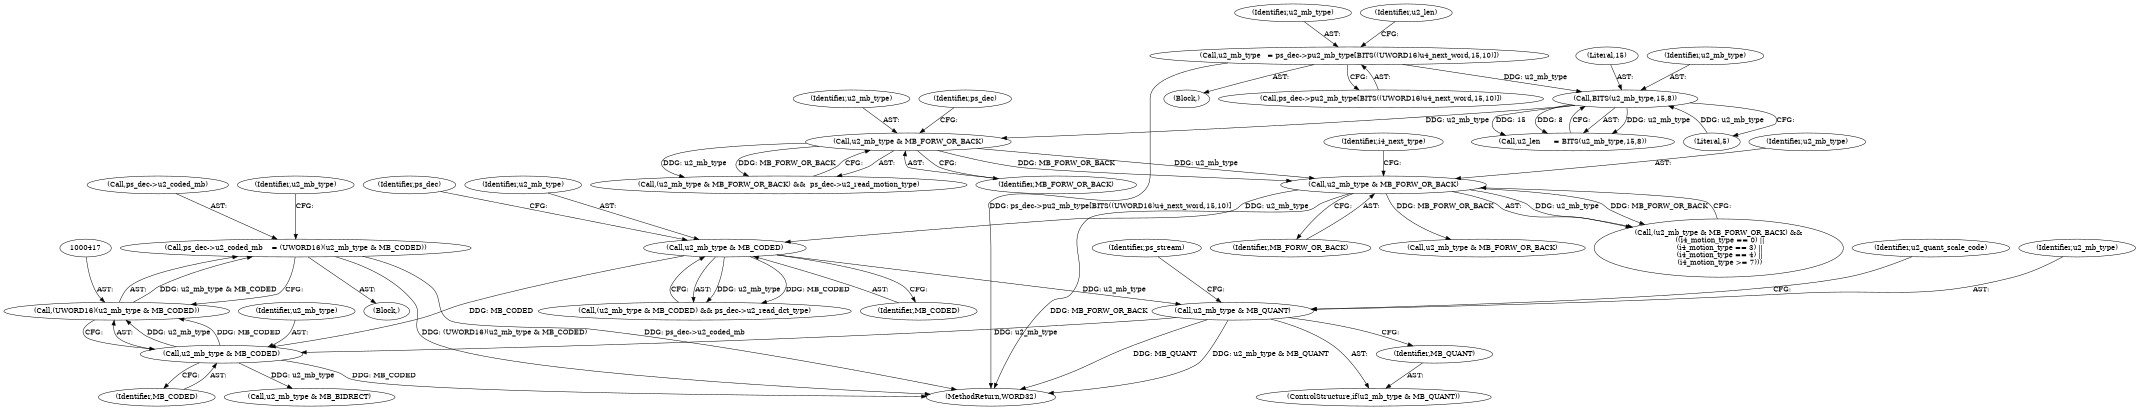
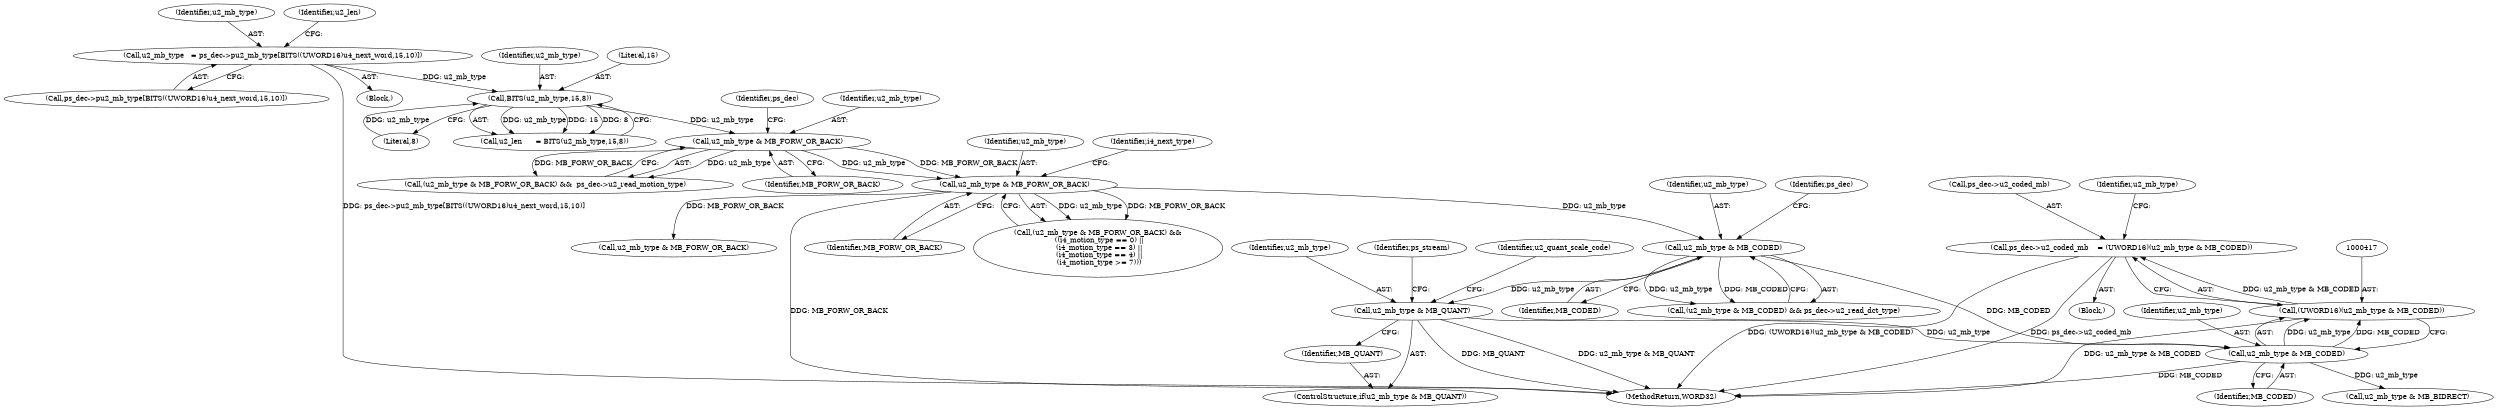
  digraph {
    n1 [label="(Call,ps_dec->u2_coded_mb    = (UWORD16)(u2_mb_type & MB_CODED))"]
    n2 [label="(Call,(UWORD16)(u2_mb_type & MB_CODED))"]
    n3 [label="(Block,)"]
    n4 [label="(MethodReturn,WORD32)"]
    n5 [label="(Call,u2_mb_type & MB_CODED)"]
    n6 [label="(Call,u2_mb_type & MB_BIDRECT)"]
    n7 [label="(Identifier,MB_CODED)"]
    n8 [label="(Call,u2_mb_type & MB_QUANT)"]
    n9 [label="(ControlStructure,if(u2_mb_type & MB_QUANT))"]
    n10 [label="(Identifier,MB_QUANT)"]
    n11 [label="(Call,u2_mb_type & MB_CODED)"]
    n12 [label="(Call,(u2_mb_type & MB_CODED) && ps_dec->u2_read_dct_type)"]
    n13 [label="(Identifier,MB_CODED)"]
    n14 [label="(Call,u2_mb_type & MB_FORW_OR_BACK)"]
    n15 [label="(Call,(u2_mb_type & MB_FORW_OR_BACK) &&\n ((i4_motion_type == 0) ||\n (i4_motion_type == 3) ||\n (i4_motion_type == 4) ||\n (i4_motion_type >= 7)))"]
    n16 [label="(Identifier,MB_FORW_OR_BACK)"]
    n17 [label="(Call,u2_mb_type & MB_FORW_OR_BACK)"]
    n18 [label="(Call,u2_mb_type & MB_FORW_OR_BACK)"]
    n19 [label="(Call,(u2_mb_type & MB_FORW_OR_BACK) &&  ps_dec->u2_read_motion_type)"]
    n20 [label="(Identifier,MB_FORW_OR_BACK)"]
    n21 [label="(Call,BITS(u2_mb_type,15,8))"]
    n22 [label="(Call,u2_len      = BITS(u2_mb_type,15,8))"]
-   n23 [label="(Literal,5)"]
+   n23 [label="(Literal,8)"]
    n24 [label="(Call,u2_mb_type   = ps_dec->pu2_mb_type[BITS((UWORD16)u4_next_word,15,10)])"]
    n25 [label="(Block,)"]
    n26 [label="(Call,ps_dec->pu2_mb_type[BITS((UWORD16)u4_next_word,15,10)])"]
    n27 [label="(Call,ps_dec->u2_coded_mb)"]
    n28 [label="(Identifier,ps_dec)"]
    n29 [label="(Identifier,u2_mb_type)"]
    n30 [label="(Identifier,u2_mb_type)"]
    n31 [label="(Identifier,u2_mb_type)"]
    n32 [label="(Identifier,i4_next_type)"]
    n33 [label="(Identifier,ps_stream)"]
    n34 [label="(Identifier,u2_mb_type)"]
    n35 [label="(Identifier,u2_quant_scale_code)"]
    n36 [label="(Literal,15)"]
    n37 [label="(Identifier,u2_len)"]
    n38 [label="(Identifier,u2_mb_type)"]
    n39 [label="(Identifier,ps_dec)"]
    n40 [label="(Identifier,u2_mb_type)"]
    n41 [label="(Identifier,u2_mb_type)"]
    n42 [label="(Identifier,u2_mb_type)"]
    1000417
    n1 -> n2 [label="CFG: "]
    n1 -> n3 [label="AST: "]
    n1 -> n4 [label="DDG: ps_dec->u2_coded_mb"]
    n1 -> n4 [label="DDG: (UWORD16)(u2_mb_type & MB_CODED)"]
    n2 -> n1 [label="AST: "]
    n2 -> n1 [label="DDG: u2_mb_type & MB_CODED"]
+   n2 -> n4 [label="DDG: u2_mb_type & MB_CODED"]
    n2 -> n5 [label="CFG: "]
    n5 -> n2 [label="AST: "]
    n5 -> n2 [label="DDG: u2_mb_type"]
    n5 -> n2 [label="DDG: MB_CODED"]
    n5 -> n4 [label="DDG: MB_CODED"]
    n5 -> n6 [label="DDG: u2_mb_type"]
    n5 -> n7 [label="CFG: "]
    n7 -> n5 [label="AST: "]
    n8 -> n4 [label="DDG: u2_mb_type & MB_QUANT"]
    n8 -> n4 [label="DDG: MB_QUANT"]
    n8 -> n5 [label="DDG: u2_mb_type"]
    n8 -> n9 [label="AST: "]
    n8 -> n10 [label="CFG: "]
    n10 -> n9 [label="AST: "]
    n11 -> n5 [label="DDG: MB_CODED"]
    n11 -> n8 [label="DDG: u2_mb_type"]
    n11 -> n12 [label="AST: "]
    n11 -> n12 [label="DDG: u2_mb_type"]
    n11 -> n12 [label="DDG: MB_CODED"]
    n11 -> n13 [label="CFG: "]
    n12 -> n11 [label="CFG: "]
    n13 -> n11 [label="AST: "]
    n14 -> n4 [label="DDG: MB_FORW_OR_BACK"]
    n14 -> n11 [label="DDG: u2_mb_type"]
    n14 -> n15 [label="AST: "]
    n14 -> n15 [label="DDG: u2_mb_type"]
    n14 -> n15 [label="DDG: MB_FORW_OR_BACK"]
    n14 -> n16 [label="CFG: "]
    n14 -> n17 [label="DDG: MB_FORW_OR_BACK"]
    n15 -> n14 [label="CFG: "]
    n16 -> n14 [label="AST: "]
    n18 -> n14 [label="DDG: u2_mb_type"]
    n18 -> n14 [label="DDG: MB_FORW_OR_BACK"]
    n18 -> n19 [label="AST: "]
    n18 -> n19 [label="DDG: u2_mb_type"]
    n18 -> n19 [label="DDG: MB_FORW_OR_BACK"]
    n18 -> n20 [label="CFG: "]
    n19 -> n18 [label="CFG: "]
    n20 -> n18 [label="AST: "]
    n21 -> n18 [label="DDG: u2_mb_type"]
    n21 -> n22 [label="AST: "]
    n21 -> n22 [label="DDG: u2_mb_type"]
    n21 -> n22 [label="DDG: 15"]
    n21 -> n22 [label="DDG: 8"]
    n21 -> n23 [label="CFG: "]
    n22 -> n21 [label="CFG: "]
    n23 -> n21 [label="DDG: u2_mb_type"]
    n24 -> n4 [label="DDG: ps_dec->pu2_mb_type[BITS((UWORD16)u4_next_word,15,10)]"]
    n24 -> n21 [label="DDG: u2_mb_type"]
    n24 -> n25 [label="AST: "]
    n24 -> n26 [label="CFG: "]
    n26 -> n24 [label="AST: "]
    n27 -> n1 [label="AST: "]
    n28 -> n11 [label="CFG: "]
    n29 -> n24 [label="AST: "]
    n30 -> n18 [label="AST: "]
    n31 -> n1 [label="CFG: "]
    n32 -> n14 [label="CFG: "]
    n33 -> n8 [label="CFG: "]
    n34 -> n21 [label="AST: "]
    n35 -> n8 [label="CFG: "]
    n36 -> n21 [label="AST: "]
    n37 -> n24 [label="CFG: "]
    n38 -> n14 [label="AST: "]
    n39 -> n18 [label="CFG: "]
    n40 -> n5 [label="AST: "]
    n41 -> n11 [label="AST: "]
    n42 -> n8 [label="AST: "]
    1000417 -> n2 [label="AST: "]
  }
